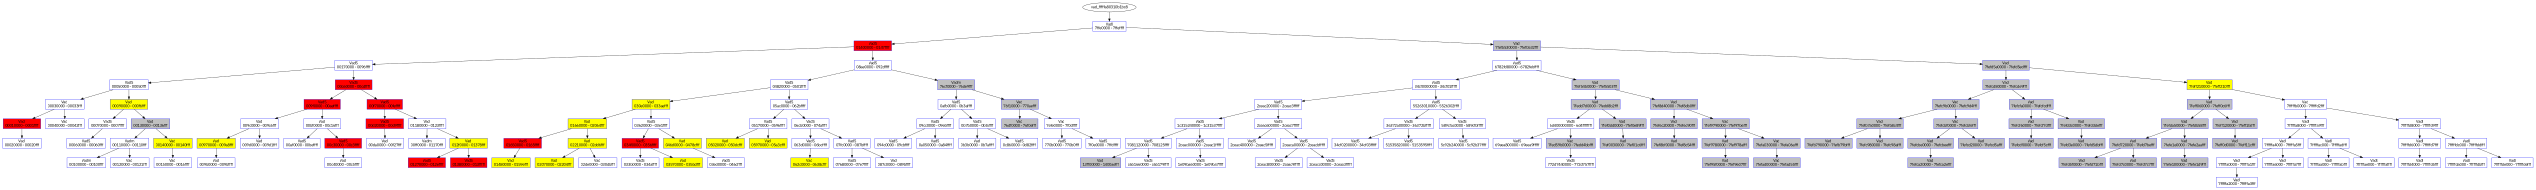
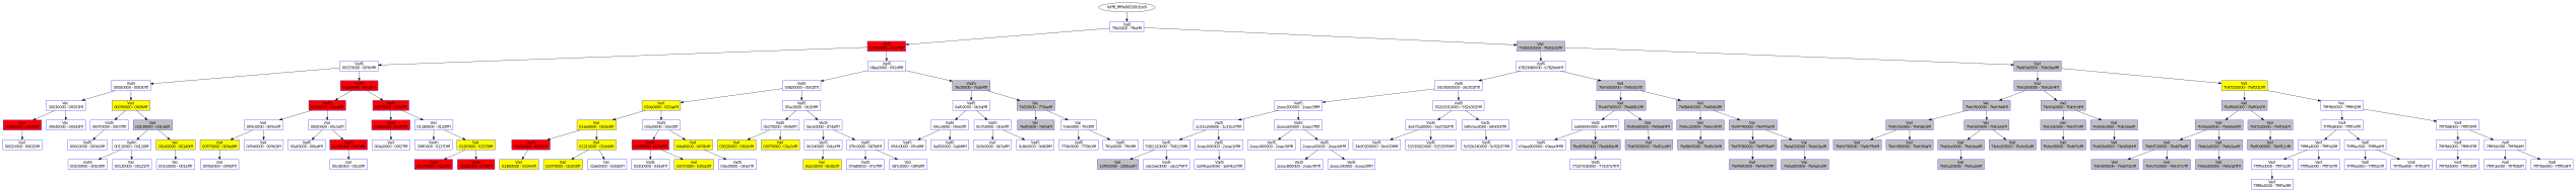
  digraph {
    rankdir=TB
    fontname="IBM Plex Sans"
    node [color=blue fillcolor=white shape=record style=filled fontname="IBM Plex Sans"]
    edge [fontname="IBM Plex Sans"]
    n1 [label="{ Vadl\n7ffe0000 - 7ffeffff }"]
-   vad_fffffa80310b1bc8 [color="" fillcolor="" shape="" style=""]
+   vad_fffffa80310b1bc8 [label=feffff_fffffa80310b1bc8 color="" fillcolor="" shape="" style=""]
    n3 [fillcolor=red label="{ VadS\n01400000 - 0147ffff }"]
    n4 [fillcolor=gray label="{ Vad \n7fefb530000 - 7fefb532fff }"]
    n5 [label="{ VadS\n00170000 - 0096ffff }"]
    n6 [label="{ VadS\n08ae0000 - 092dffff }"]
    n7 [label="{ VadS\n00050000 - 00050fff }"]
    n8 [fillcolor=red label="{ VadS\n00c60000 - 00cdffff }"]
    n9 [label="{ Vad \n00030000 - 00033fff }"]
    n10 [fillcolor=yellow label="{ Vad \n00090000 - 000f6fff }"]
    n11 [fillcolor=red label="{ Vad \n00010000 - 0001ffff }"]
    n12 [label="{ Vad \n00040000 - 00042fff }"]
    n13 [label="{ Vad \n00020000 - 00020fff }"]
    n14 [label="{ VadS\n00070000 - 0007ffff }"]
    n15 [fillcolor=gray label="{ Vad \n00130000 - 00136fff }"]
    n16 [label="{ VadS\n00060000 - 00060fff }"]
    n17 [label="{ Vadm\n00110000 - 00110fff }"]
    n18 [fillcolor=yellow label="{ Vad \n00140000 - 00140fff }"]
    n19 [label="{ Vadm\n00100000 - 00100fff }"]
    n20 [label="{ Vad \n00120000 - 00121fff }"]
    n21 [label="{ Vad \n00150000 - 0016ffff }"]
    n22 [fillcolor=red label="{ VadS\n009f0000 - 00aeffff }"]
    n23 [fillcolor=red label="{ VadS\n00f70000 - 00feffff }"]
    n24 [label="{ Vad \n009c0000 - 009c6fff }"]
    n25 [label="{ Vad \n00bf0000 - 00c16fff }"]
    n26 [fillcolor=yellow label="{ Vad \n00970000 - 009a8fff }"]
    n27 [label="{ Vad \n009d0000 - 009d1fff }"]
    n28 [label="{ Vad \n009b0000 - 009bffff }"]
    n29 [label="{ VadS\n00af0000 - 00beffff }"]
    n30 [fillcolor=red label="{ VadS\n00c30000 - 00c3ffff }"]
    n31 [label="{ Vad \n00c40000 - 00c5ffff }"]
    n32 [fillcolor=red label="{ VadS\n00d20000 - 00d9ffff }"]
    n33 [label="{ Vad \n01180000 - 0123ffff }"]
    n34 [label="{ Vad \n00da0000 - 00f27fff }"]
    n35 [label="{ Vadm\n00ff0000 - 01170fff }"]
    n36 [fillcolor=yellow label="{ Vad \n012f0000 - 01378fff }"]
    n37 [fillcolor=red label="{ VadS\n01270000 - 012effff }"]
    n38 [fillcolor=red label="{ VadS\n01380000 - 013fffff }"]
    n39 [label="{ VadS\n04820000 - 0501ffff }"]
    n40 [fillcolor=gray label="{ Vadm\n76cf0000 - 76de9fff }"]
    n41 [fillcolor=yellow label="{ Vad \n030e0000 - 033aefff }"]
    n42 [label="{ VadS\n05ac0000 - 062bffff }"]
    n43 [fillcolor=yellow label="{ Vad \n01660000 - 02064fff }"]
    n44 [label="{ VadS\n03620000 - 03e1ffff }"]
    n45 [fillcolor=red label="{ VadS\n01650000 - 0165ffff }"]
    n46 [fillcolor=yellow label="{ Vad \n02210000 - 02dd6fff }"]
    n47 [fillcolor=yellow label="{ Vad \n01480000 - 0159efff }"]
    n48 [fillcolor=yellow label="{ Vad \n02070000 - 02204fff }"]
    n49 [label="{ Vad \n02de0000 - 030dbfff }"]
    n50 [fillcolor=red label="{ VadS\n034f0000 - 0356ffff }"]
    n51 [fillcolor=yellow label="{ Vad \n046d0000 - 0478cfff }"]
    n52 [label="{ VadS\n033b0000 - 034affff }"]
    n53 [fillcolor=yellow label="{ Vad \n03570000 - 035bdfff }"]
    n54 [label="{ VadS\n03ed0000 - 046cffff }"]
    n55 [label="{ VadS\n05170000 - 0596ffff }"]
    n56 [label="{ VadS\n06cb0000 - 074affff }"]
    n57 [fillcolor=yellow label="{ Vad \n05020000 - 050dcfff }"]
    n58 [fillcolor=yellow label="{ Vad \n05970000 - 05a3cfff }"]
    n59 [label="{ VadS\n063d0000 - 06bcffff }"]
    n60 [label="{ VadS\n07fc0000 - 087bffff }"]
    n61 [fillcolor=yellow label="{ Vad \n062c0000 - 0638cfff }"]
    n62 [label="{ VadS\n07680000 - 07e7ffff }"]
    n63 [label="{ Vad \n087c0000 - 089bffff }"]
    n64 [label="{ VadS\n0afb0000 - 0b3affff }"]
    n65 [fillcolor=gray label="{ Vad \n76f10000 - 770aefff }"]
    n66 [label="{ VadS\n09cc0000 - 09ebffff }"]
    n67 [label="{ VadS\n0b7b0000 - 0bfaffff }"]
    n68 [label="{ VadS\n094c0000 - 09cbffff }"]
    n69 [label="{ VadS\n0a050000 - 0a84ffff }"]
    n70 [label="{ Vad \n0b3b0000 - 0b7affff }"]
    n71 [label="{ VadS\n0c860000 - 0d82ffff }"]
    n72 [fillcolor=gray label="{ Vad \n76df0000 - 76f0efff }"]
    n73 [label="{ Vad \n7efe0000 - 7f0dffff }"]
    n74 [label="{ VadS\n770b0000 - 770b0fff }"]
    n75 [label="{ VadS\n7f0e0000 - 7ffdffff }"]
    n76 [label="{ VadS\n6782fd80000 - 6782febffff }"]
    n77 [fillcolor=gray label="{ Vad \n7fefd5e0000 - 7fefd5edfff }"]
    n78 [label="{ VadS\n34cf0000000 - 34cf01fffff }"]
    n79 [fillcolor=gray label="{ Vad \n7fef54b0000 - 7fef5503fff }"]
    n80 [label="{ VadS\n2ceac200000 - 2ceac3fffff }"]
    n81 [label="{ VadS\n55263010000 - 5526302ffff }"]
    n82 [label="{ VadS\n1c315240000 - 1c31537ffff }"]
    n83 [label="{ VadS\n2ceac600000 - 2ceac7fffff }"]
    n84 [label="{ VadS\n7081120000 - 708125ffff }"]
    n85 [label="{ VadS\n2ceac000000 - 2ceac1fffff }"]
    n86 [fillcolor=gray label="{ Vad \n13ff00000 - 1400aefff }"]
    n87 [label="{ VadS\nc6b1660000 - c6b179ffff }"]
    n88 [label="{ VadS\n1e09ba60000 - 1e09ba7ffff }"]
    n89 [label="{ VadS\n2ceac400000 - 2ceac5fffff }"]
    n90 [label="{ VadS\n2ceaca00000 - 2ceacbfffff }"]
    n91 [label="{ VadS\n2ceac800000 - 2ceac9fffff }"]
    n92 [label="{ VadS\n2ceacc00000 - 2ceacdfffff }"]
    n93 [label="{ VadS\n36372a00000 - 36372bfffff }"]
    n94 [label="{ VadS\n589cfac0000 - 589cfbfffff }"]
    n95 [label="{ VadS\n34cf0200000 - 34cf03fffff }"]
    n96 [label="{ VadS\n51535820000 - 5153595ffff }"]
    n97 [label="{ VadS\n5c92b240000 - 5c92b37ffff }"]
    n98 [fillcolor=gray label="{ Vad \n7fedd7d0000 - 7fedd8b2fff }"]
    n99 [fillcolor=gray label="{ Vad \n7fef8d40000 - 7fef8db0fff }"]
    n100 [label="{ VadS\n6d400000000 - 6d4ffffffff }"]
    n101 [fillcolor=gray label="{ Vad \n7fef0dd0000 - 7fef0e89fff }"]
    n102 [label="{ VadS\n69eea800000 - 69eea9fffff }"]
    n103 [fillcolor=gray label="{ Vad \n7fed59b0000 - 7fedd4bbfff }"]
    n104 [label="{ VadS\n772d7440000 - 772d757ffff }"]
    n105 [fillcolor=gray label="{ Vad \n7fef0030000 - 7fef01c6fff }"]
    n106 [fillcolor=gray label="{ Vad \n7fef6c20000 - 7fef6c90fff }"]
    n107 [fillcolor=gray label="{ Vad \n7fef9790000 - 7fef97b6fff }"]
    n108 [fillcolor=gray label="{ Vad \n7fef8bf0000 - 7fef8c54fff }"]
    n109 [fillcolor=gray label="{ Vad \n7fef9780000 - 7fef978afff }"]
    n110 [fillcolor=gray label="{ Vad \n7fefa030000 - 7fefa06afff }"]
    n111 [fillcolor=gray label="{ Vad \n7fef95f0000 - 7fef9607fff }"]
    n112 [fillcolor=gray label="{ Vad \n7fefad00000 - 7fefad55fff }"]
    n113 [fillcolor=gray label="{ Vad \n7fefcd80000 - 7fefcde9fff }"]
    n114 [fillcolor=yellow label="{ Vad \n7feff210000 - 7feff210fff }"]
    n115 [fillcolor=gray label="{ Vad \n7fefc9b0000 - 7fefc9d4fff }"]
    n116 [fillcolor=gray label="{ Vad \n7fefcfa0000 - 7fefcfcdfff }"]
    n117 [fillcolor=gray label="{ Vad \n7fefb7a0000 - 7fefb8c4fff }"]
    n118 [fillcolor=gray label="{ Vad \n7fefcbf0000 - 7fefcbfefff }"]
    n119 [fillcolor=gray label="{ Vad \n7fefb790000 - 7fefb79bfff }"]
    n120 [fillcolor=gray label="{ Vad \n7fefc980000 - 7fefc98afff }"]
    n121 [fillcolor=gray label="{ Vad \n7fefcbe0000 - 7fefcbeefff }"]
    n122 [fillcolor=gray label="{ Vad \n7fefcd20000 - 7fefcd5afff }"]
    n123 [fillcolor=gray label="{ Vad \n7fefca20000 - 7fefca2efff }"]
    n124 [fillcolor=gray label="{ Vad \n7fefcf60000 - 7fefcf7dfff }"]
    n125 [fillcolor=gray label="{ Vad \n7fefd3c0000 - 7fefd3defff }"]
    n126 [fillcolor=gray label="{ Vad \n7fefcdf0000 - 7fefcf5cfff }"]
    n127 [fillcolor=gray label="{ Vad \n7fefd3e0000 - 7fefd5dbfff }"]
    n128 [fillcolor=gray label="{ Vad \n7feff060000 - 7feff0c6fff }"]
    n129 [label="{ Vad \n7fffffb0000 - 7fffffd2fff }"]
    n130 [fillcolor=gray label="{ Vad \n7fefda50000 - 7fefdb58fff }"]
    n131 [fillcolor=gray label="{ Vad \n7feff120000 - 7feff1fafff }"]
    n132 [fillcolor=gray label="{ Vad \n7fefd720000 - 7fefd7befff }"]
    n133 [fillcolor=gray label="{ Vad \n7fefe1e0000 - 7fefe2aafff }"]
    n134 [fillcolor=gray label="{ Vad \n7fefd5f0000 - 7fefd71bfff }"]
    n135 [fillcolor=gray label="{ Vad \n7fefd7c0000 - 7fefd7c7fff }"]
    n136 [fillcolor=gray label="{ Vad \n7fefe100000 - 7fefe1d9fff }"]
    n137 [fillcolor=gray label="{ Vad \n7feff0d0000 - 7feff11cfff }"]
    n138 [label="{ Vadl\n7fffffa8000 - 7fffffa9fff }"]
    n139 [label="{ Vadl\n7fffffd8000 - 7fffffd9fff }"]
    n140 [label="{ Vadl\n7fffffa4000 - 7fffffa5fff }"]
    n141 [label="{ Vadl\n7fffffac000 - 7fffffadfff }"]
    n142 [label="{ Vadl\n7fffffa0000 - 7fffffa1fff }"]
    n143 [label="{ Vadl\n7fffffa6000 - 7fffffa7fff }"]
    n144 [label="{ Vadl\n7fffffa2000 - 7fffffa3fff }"]
    n145 [label="{ Vadl\n7fffffaa000 - 7fffffabfff }"]
    n146 [label="{ Vadl\n7fffffae000 - 7fffffaffff }"]
    n147 [label="{ Vadl\n7fffffd6000 - 7fffffd7fff }"]
    n148 [label="{ Vadl\n7fffffdc000 - 7fffffddfff }"]
    n149 [label="{ Vadl\n7fffffd4000 - 7fffffd5fff }"]
    n150 [label="{ Vadl\n7fffffda000 - 7fffffdbfff }"]
    n151 [label="{ Vadl\n7fffffde000 - 7fffffdefff }"]
    n1 -> n3
    n1 -> n4
    vad_fffffa80310b1bc8 -> n1
    n3 -> n5
    n3 -> n6
    n4 -> n76
    n4 -> n77
    n5 -> n7
    n5 -> n8
    n6 -> n39
    n6 -> n40
    n7 -> n9
    n7 -> n10
    n8 -> n22
    n8 -> n23
    n9 -> n11
    n9 -> n12
    n10 -> n14
    n10 -> n15
    n11 -> n13
    n14 -> n16
    n15 -> n17
    n15 -> n18
    n17 -> n19
    n17 -> n20
    n18 -> n21
    n22 -> n24
    n22 -> n25
    n23 -> n32
    n23 -> n33
    n24 -> n26
    n24 -> n27
    n25 -> n29
    n25 -> n30
    n26 -> n28
    n30 -> n31
    n32 -> n34
    n33 -> n35
    n33 -> n36
    n36 -> n37
    n36 -> n38
    n39 -> n41
    n39 -> n42
    n40 -> n64
    n40 -> n65
    n41 -> n43
    n41 -> n44
    n42 -> n55
    n42 -> n56
    n43 -> n45
    n43 -> n46
    n44 -> n50
    n44 -> n51
    n45 -> n47
    n46 -> n48
    n46 -> n49
    n50 -> n52
    n50 -> n53
    n51 -> n54
    n55 -> n57
    n55 -> n58
    n56 -> n59
    n56 -> n60
    n59 -> n61
    n60 -> n62
    n60 -> n63
    n64 -> n66
    n64 -> n67
    n65 -> n72
    n65 -> n73
    n66 -> n68
    n66 -> n69
    n67 -> n70
    n67 -> n71
    n73 -> n74
    n73 -> n75
    n76 -> n78
    n76 -> n79
    n77 -> n113
    n77 -> n114
    n78 -> n80
    n78 -> n81
    n79 -> n98
    n79 -> n99
    n80 -> n82
    n80 -> n83
    n81 -> n93
    n81 -> n94
    n82 -> n84
    n82 -> n85
    n83 -> n89
    n83 -> n90
    n84 -> n86
    n84 -> n87
    n85 -> n88
    n90 -> n91
    n90 -> n92
    n93 -> n95
    n93 -> n96
    n94 -> n97
    n98 -> n100
    n98 -> n101
    n99 -> n106
    n99 -> n107
    n100 -> n102
    n100 -> n103
    n101 -> n105
    n103 -> n104
    n106 -> n108
    n107 -> n109
    n107 -> n110
    n109 -> n111
    n110 -> n112
    n113 -> n115
    n113 -> n116
    n114 -> n128
    n114 -> n129
    n115 -> n117
    n115 -> n118
    n116 -> n124
    n116 -> n125
    n117 -> n119
    n117 -> n120
    n118 -> n121
    n118 -> n122
    n121 -> n123
    n124 -> n126
    n125 -> n127
    n128 -> n130
    n128 -> n131
    n129 -> n138
    n129 -> n139
    n130 -> n132
    n130 -> n133
    n131 -> n137
    n132 -> n134
    n132 -> n135
    n133 -> n136
    n138 -> n140
    n138 -> n141
    n139 -> n147
    n139 -> n148
    n140 -> n142
    n140 -> n143
    n141 -> n145
    n141 -> n146
    n142 -> n144
    n147 -> n149
    n148 -> n150
    n148 -> n151
  }
